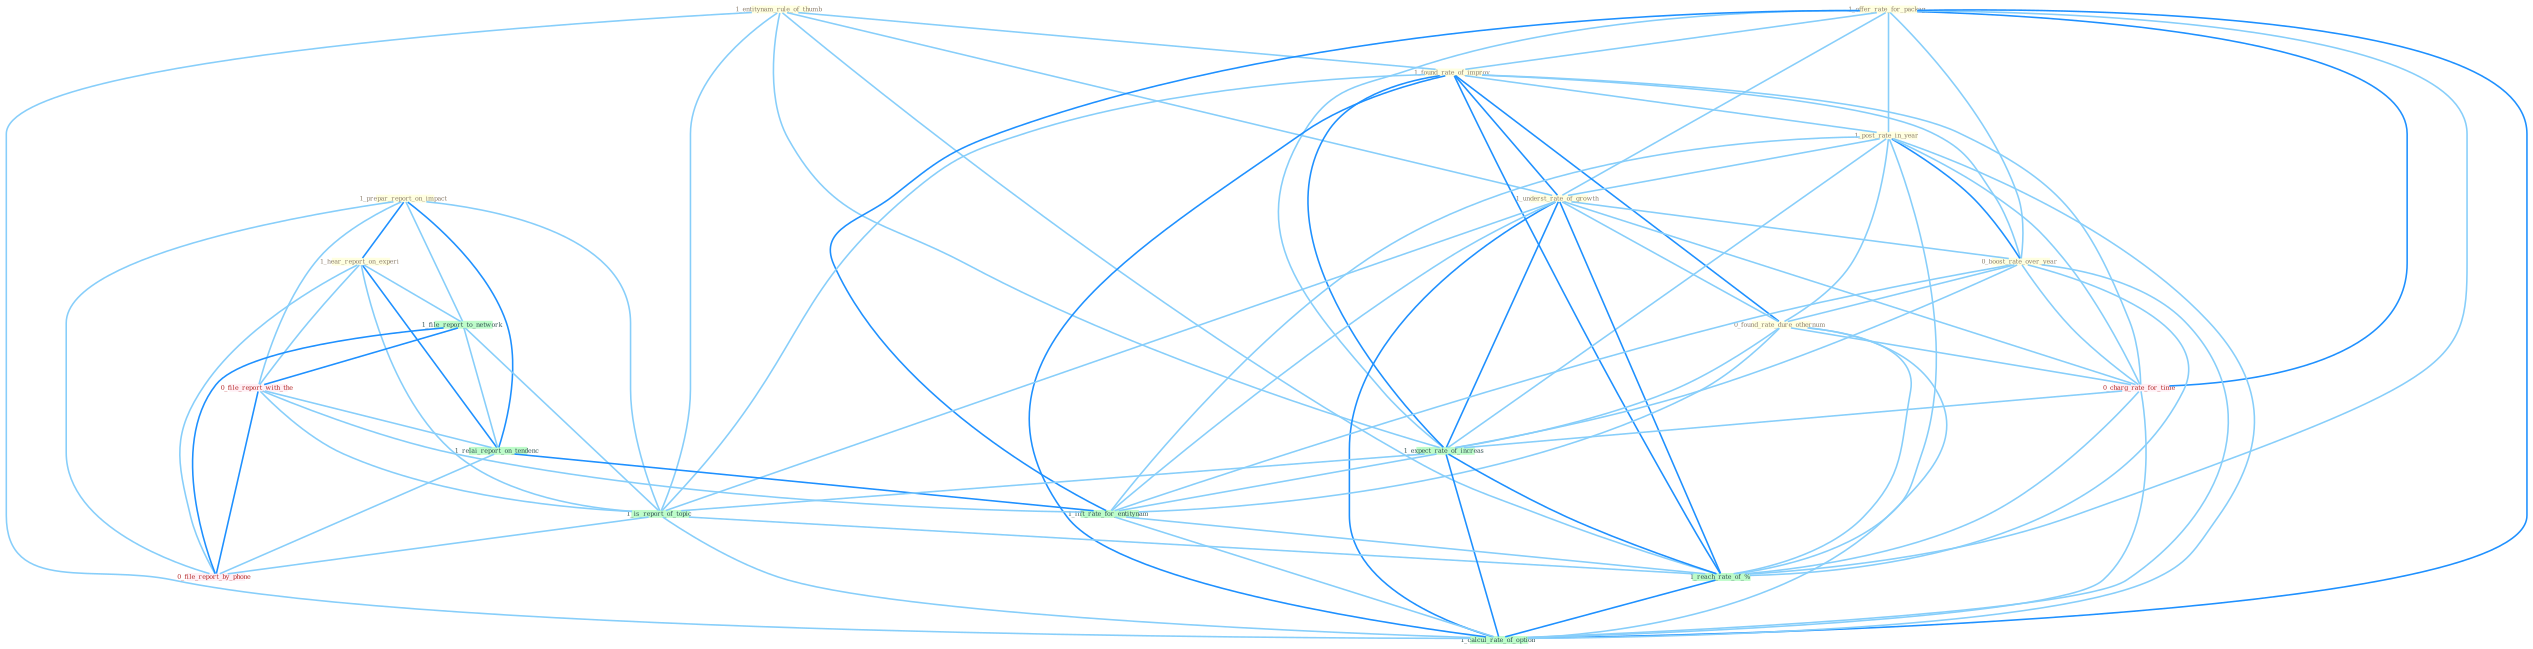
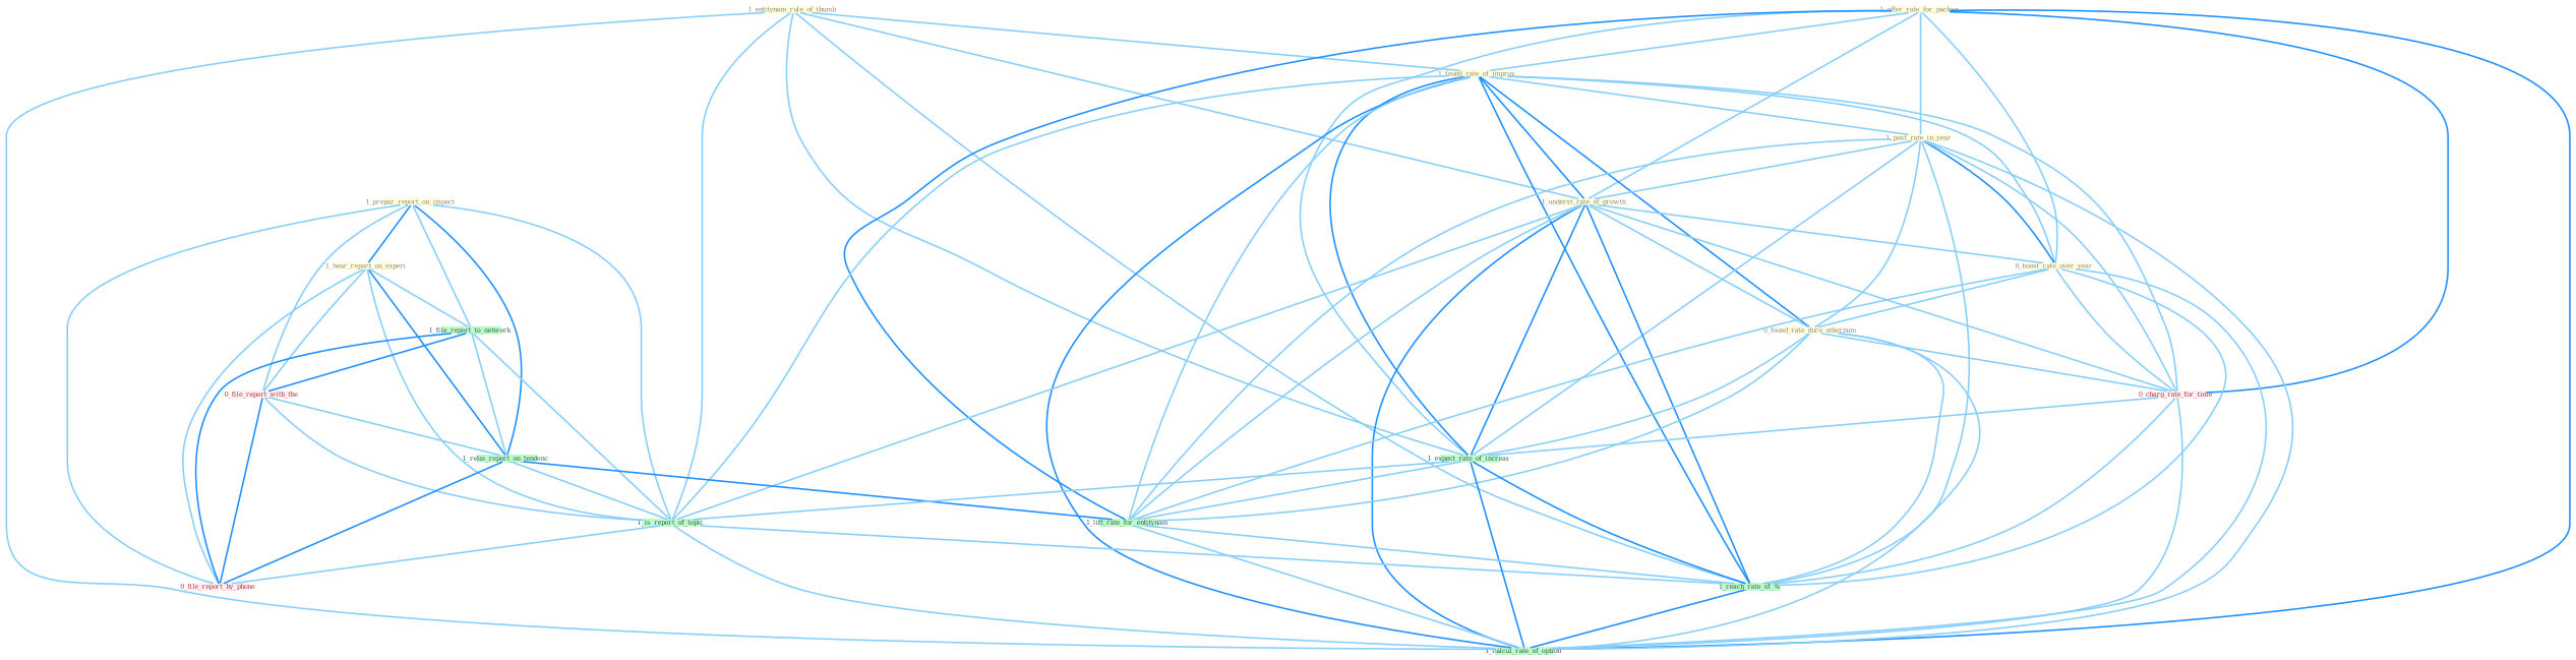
  graph {
    node [color="#ffffe0" fixedsize=true fontcolor="#8b7d6b" fontsize=4 shape=polygon style=filled]
    edge [color="#87cefa" w=1]
    "1_prepar_report_on_impact " [height=.06 width=.5]
    "1_hear_report_on_experi " [height=.06 width=.5]
    "1_entitynam_rule_of_thumb " [height=.06 width=.5]
    "1_offer_rate_for_packag " [height=.06 width=.5]
    "1_found_rate_of_improv " [height=.06 width=.5]
    "1_post_rate_in_year " [height=.06 width=.5]
    "1_underst_rate_of_growth " [height=.06 width=.5]
    "0_boost_rate_over_year " [height=.06 width=.5]
    "0_found_rate_dure_othernum " [height=.06 width=.5]
    "0_file_report_with_the " [color="#fff0f5" fontcolor="#b22222" height=.06 width=.5]
    "0_charg_rate_for_time " [color="#fff0f5" fontcolor="#b22222" height=.06 width=.5]
    "0_file_report_by_phone " [color="#fff0f5" fontcolor="#b22222" height=.06 width=.5]
    "1_file_report_to_network " [color="#BDFCC9" fontcolor="#2f4f4f" height=.06 width=.5]
    "1_relai_report_on_tendenc " [color="#BDFCC9" fontcolor="#2f4f4f" height=.06 width=.5]
    "1_is_report_of_topic " [color="#BDFCC9" fontcolor="#2f4f4f" height=.06 width=.5]
    "1_expect_rate_of_increas " [color="#BDFCC9" fontcolor="#2f4f4f" height=.06 width=.5]
    "1_reach_rate_of_% " [color="#BDFCC9" fontcolor="#2f4f4f" height=.06 width=.5]
    "1_calcul_rate_of_option " [color="#BDFCC9" fontcolor="#2f4f4f" height=.06 width=.5]
    "1_lift_rate_for_entitynam " [color="#BDFCC9" fontcolor="#2f4f4f" height=.06 width=.5]
    subgraph sub_1 {
      "1_prepar_report_on_impact "
      "1_hear_report_on_experi "
      "1_entitynam_rule_of_thumb "
      "1_offer_rate_for_packag "
      "1_found_rate_of_improv "
      "1_post_rate_in_year "
      "1_underst_rate_of_growth "
      "0_boost_rate_over_year "
      "0_found_rate_dure_othernum "
    }
    subgraph sub_2 {
      "0_file_report_with_the "
      "0_charg_rate_for_time "
      "0_file_report_by_phone "
    }
    "1_prepar_report_on_impact " -- "1_hear_report_on_experi " [color="#1e90ff" w=2]
    "1_prepar_report_on_impact " -- "0_file_report_with_the "
    "1_prepar_report_on_impact " -- "0_file_report_by_phone "
    "1_prepar_report_on_impact " -- "1_file_report_to_network "
    "1_prepar_report_on_impact " -- "1_relai_report_on_tendenc " [color="#1e90ff" w=2]
    "1_prepar_report_on_impact " -- "1_is_report_of_topic "
    "1_hear_report_on_experi " -- "0_file_report_with_the "
    "1_hear_report_on_experi " -- "0_file_report_by_phone "
    "1_hear_report_on_experi " -- "1_file_report_to_network "
    "1_hear_report_on_experi " -- "1_relai_report_on_tendenc " [color="#1e90ff" w=2]
    "1_hear_report_on_experi " -- "1_is_report_of_topic "
    "1_entitynam_rule_of_thumb " -- "1_found_rate_of_improv "
    "1_entitynam_rule_of_thumb " -- "1_underst_rate_of_growth "
    "1_entitynam_rule_of_thumb " -- "1_is_report_of_topic "
    "1_entitynam_rule_of_thumb " -- "1_expect_rate_of_increas "
    "1_entitynam_rule_of_thumb " -- "1_reach_rate_of_% "
    "1_entitynam_rule_of_thumb " -- "1_calcul_rate_of_option "
    "1_offer_rate_for_packag " -- "1_found_rate_of_improv "
    "1_offer_rate_for_packag " -- "1_post_rate_in_year "
    "1_offer_rate_for_packag " -- "1_underst_rate_of_growth "
    "1_offer_rate_for_packag " -- "0_boost_rate_over_year "
    "1_offer_rate_for_packag " -- "0_charg_rate_for_time " [color="#1e90ff" w=2]
    "1_offer_rate_for_packag " -- "1_expect_rate_of_increas "
-   "1_offer_rate_for_packag " -- "1_reach_rate_of_% "
    "1_offer_rate_for_packag " -- "1_calcul_rate_of_option " [color="#1e90ff"]
    "1_offer_rate_for_packag " -- "1_lift_rate_for_entitynam " [color="#1e90ff" w=2]
    "1_found_rate_of_improv " -- "1_post_rate_in_year "
    "1_found_rate_of_improv " -- "1_underst_rate_of_growth " [color="#1e90ff" w=2]
    "1_found_rate_of_improv " -- "0_boost_rate_over_year "
    "1_found_rate_of_improv " -- "0_found_rate_dure_othernum " [color="#1e90ff" w=2]
    "1_found_rate_of_improv " -- "0_charg_rate_for_time "
    "1_found_rate_of_improv " -- "1_is_report_of_topic "
    "1_found_rate_of_improv " -- "1_expect_rate_of_increas " [color="#1e90ff" w=2]
    "1_found_rate_of_improv " -- "1_reach_rate_of_% " [color="#1e90ff" w=2]
    "1_found_rate_of_improv " -- "1_calcul_rate_of_option " [color="#1e90ff" w=2]
-   "0_file_report_with_the " -- "1_lift_rate_for_entitynam "
+   "1_found_rate_of_improv " -- "1_lift_rate_for_entitynam "
    "1_post_rate_in_year " -- "1_underst_rate_of_growth "
    "1_post_rate_in_year " -- "0_boost_rate_over_year " [color="#1e90ff" w=2]
    "1_post_rate_in_year " -- "0_found_rate_dure_othernum "
    "1_post_rate_in_year " -- "0_charg_rate_for_time "
    "1_post_rate_in_year " -- "1_expect_rate_of_increas "
    "1_post_rate_in_year " -- "1_reach_rate_of_% "
    "1_post_rate_in_year " -- "1_calcul_rate_of_option "
    "1_post_rate_in_year " -- "1_lift_rate_for_entitynam "
    "1_underst_rate_of_growth " -- "0_boost_rate_over_year "
    "1_underst_rate_of_growth " -- "0_found_rate_dure_othernum "
    "1_underst_rate_of_growth " -- "0_charg_rate_for_time "
    "1_underst_rate_of_growth " -- "1_is_report_of_topic "
    "1_underst_rate_of_growth " -- "1_expect_rate_of_increas " [color="#1e90ff" w=2]
    "1_underst_rate_of_growth " -- "1_reach_rate_of_% " [color="#1e90ff" w=2]
    "1_underst_rate_of_growth " -- "1_calcul_rate_of_option " [color="#1e90ff" w=2]
    "1_underst_rate_of_growth " -- "1_lift_rate_for_entitynam "
    "0_boost_rate_over_year " -- "0_found_rate_dure_othernum "
    "0_boost_rate_over_year " -- "0_charg_rate_for_time "
-   "0_boost_rate_over_year " -- "1_expect_rate_of_increas "
    "0_boost_rate_over_year " -- "1_reach_rate_of_% "
    "0_boost_rate_over_year " -- "1_calcul_rate_of_option "
    "0_boost_rate_over_year " -- "1_lift_rate_for_entitynam "
    "0_found_rate_dure_othernum " -- "0_charg_rate_for_time "
    "0_found_rate_dure_othernum " -- "1_expect_rate_of_increas "
    "0_found_rate_dure_othernum " -- "1_reach_rate_of_% "
    "0_found_rate_dure_othernum " -- "1_calcul_rate_of_option "
    "0_found_rate_dure_othernum " -- "1_lift_rate_for_entitynam "
    "0_file_report_with_the " -- "0_file_report_by_phone " [color="#1e90ff" w=2]
    "0_file_report_with_the " -- "1_relai_report_on_tendenc "
    "0_file_report_with_the " -- "1_is_report_of_topic "
    "0_charg_rate_for_time " -- "1_expect_rate_of_increas "
    "0_charg_rate_for_time " -- "1_reach_rate_of_% "
    "0_charg_rate_for_time " -- "1_calcul_rate_of_option "
    "1_file_report_to_network " -- "0_file_report_with_the " [color="#1e90ff" w=2]
    "1_file_report_to_network " -- "0_file_report_by_phone " [color="#1e90ff" w=2]
    "1_file_report_to_network " -- "1_relai_report_on_tendenc "
    "1_file_report_to_network " -- "1_is_report_of_topic "
-   "1_relai_report_on_tendenc " -- "0_file_report_by_phone "
+   "1_relai_report_on_tendenc " -- "0_file_report_by_phone " [color="#1e90ff"]
+   "1_relai_report_on_tendenc " -- "1_is_report_of_topic "
    "1_relai_report_on_tendenc " -- "1_lift_rate_for_entitynam " [color="#1e90ff" w=2]
    "1_is_report_of_topic " -- "0_file_report_by_phone "
    "1_is_report_of_topic " -- "1_reach_rate_of_% "
    "1_is_report_of_topic " -- "1_calcul_rate_of_option "
    "1_expect_rate_of_increas " -- "1_is_report_of_topic "
    "1_expect_rate_of_increas " -- "1_reach_rate_of_% " [color="#1e90ff" w=2]
    "1_expect_rate_of_increas " -- "1_calcul_rate_of_option " [color="#1e90ff" w=2]
    "1_expect_rate_of_increas " -- "1_lift_rate_for_entitynam "
    "1_reach_rate_of_% " -- "1_calcul_rate_of_option " [color="#1e90ff" w=2]
    "1_lift_rate_for_entitynam " -- "1_reach_rate_of_% "
    "1_lift_rate_for_entitynam " -- "1_calcul_rate_of_option "
  }
